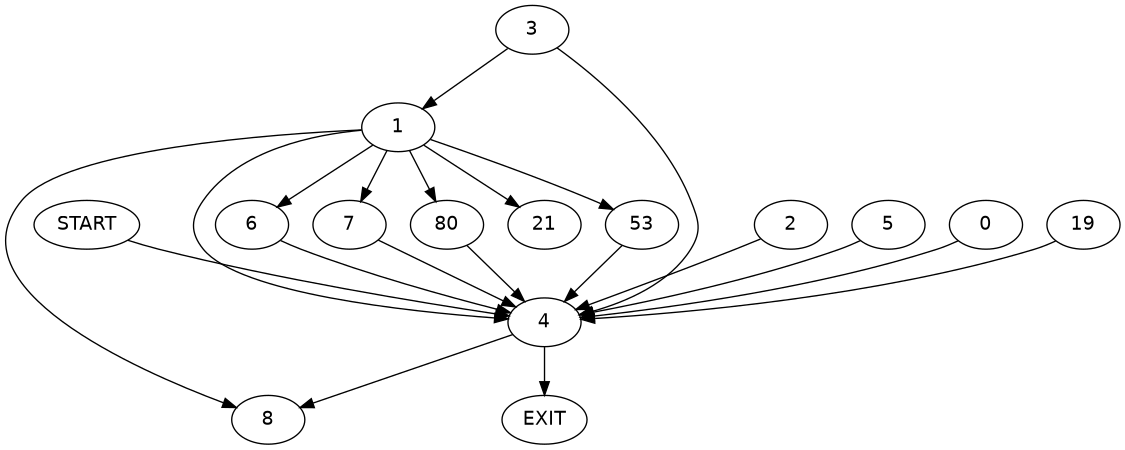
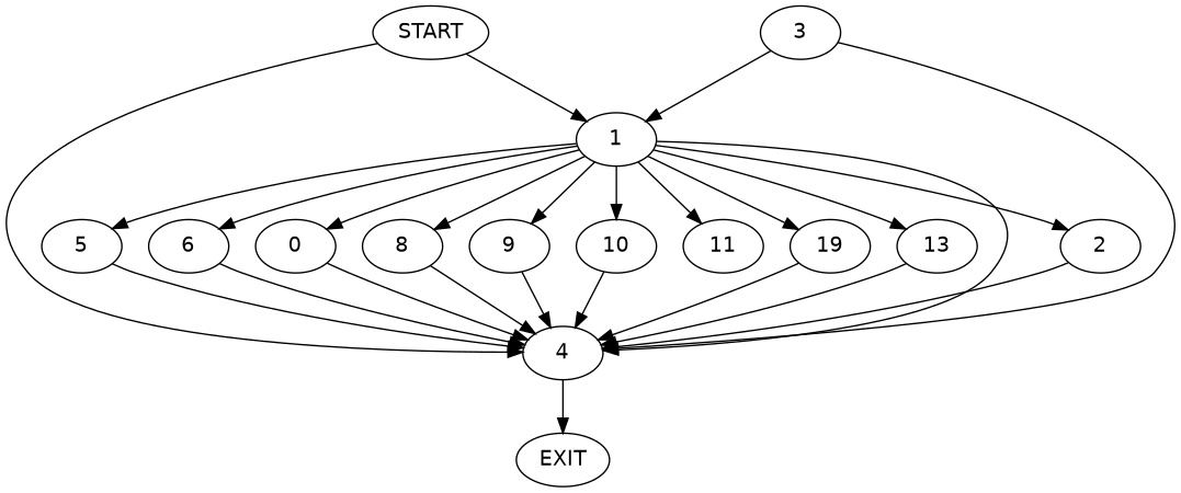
  digraph {
    fontname="DejaVu Sans"
    node [fontname="DejaVu Sans"]
    edge [fontname="DejaVu Sans"]
    n1 [label=START]
    1
    4
    2
    5
    6
    n7 [label=0]
    8
-   9 [label=7]
-   10 [label=80]
-   11 [label=21]
+   9
+   10
+   11
    n12 [label=19]
-   13 [label=53]
+   13
    n14 [label=EXIT]
    3
+   n1 -> 1
    n1 -> 4
    1 -> 4
+   1 -> 2
+   1 -> 5
    1 -> 6
+   1 -> n7
    1 -> 8
    1 -> 9
    1 -> 10
    1 -> 11
+   1 -> n12
    1 -> 13
    4 -> n14
    2 -> 4
    5 -> 4
    6 -> 4
    n7 -> 4
-   4 -> 8
+   8 -> 4
    9 -> 4
    10 -> 4
    n12 -> 4
    13 -> 4
    3 -> 1
    3 -> 4
  }
